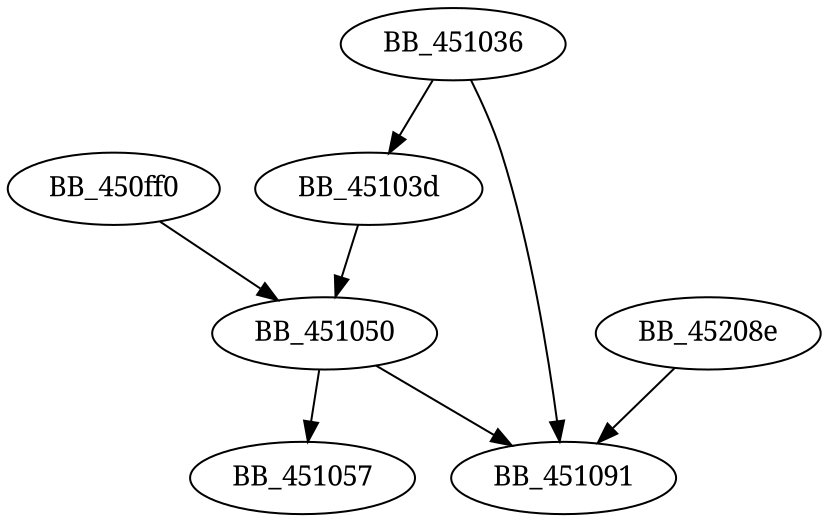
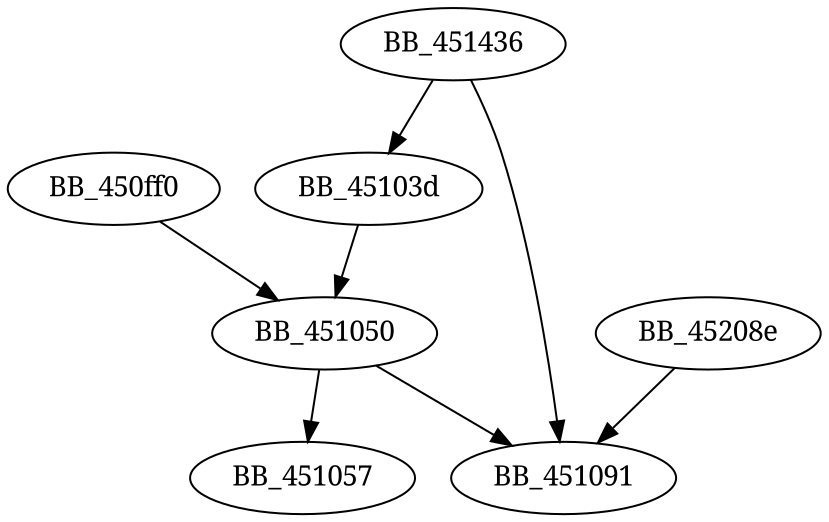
  digraph {
    fontname="Noto Serif"
    node [fontname="Noto Serif"]
    edge [fontname="Noto Serif"]
    BB_450ff0
    BB_451050
-   BB_451036
+   BB_451036 [label=BB_451436]
    BB_45103d
    BB_451091
    BB_451057
    n7 [label=BB_45208e]
    BB_450ff0 -> BB_451050
    BB_451050 -> BB_451091
    BB_451050 -> BB_451057
    BB_451036 -> BB_45103d
    BB_451036 -> BB_451091
    BB_45103d -> BB_451050
    n7 -> BB_451091
  }
